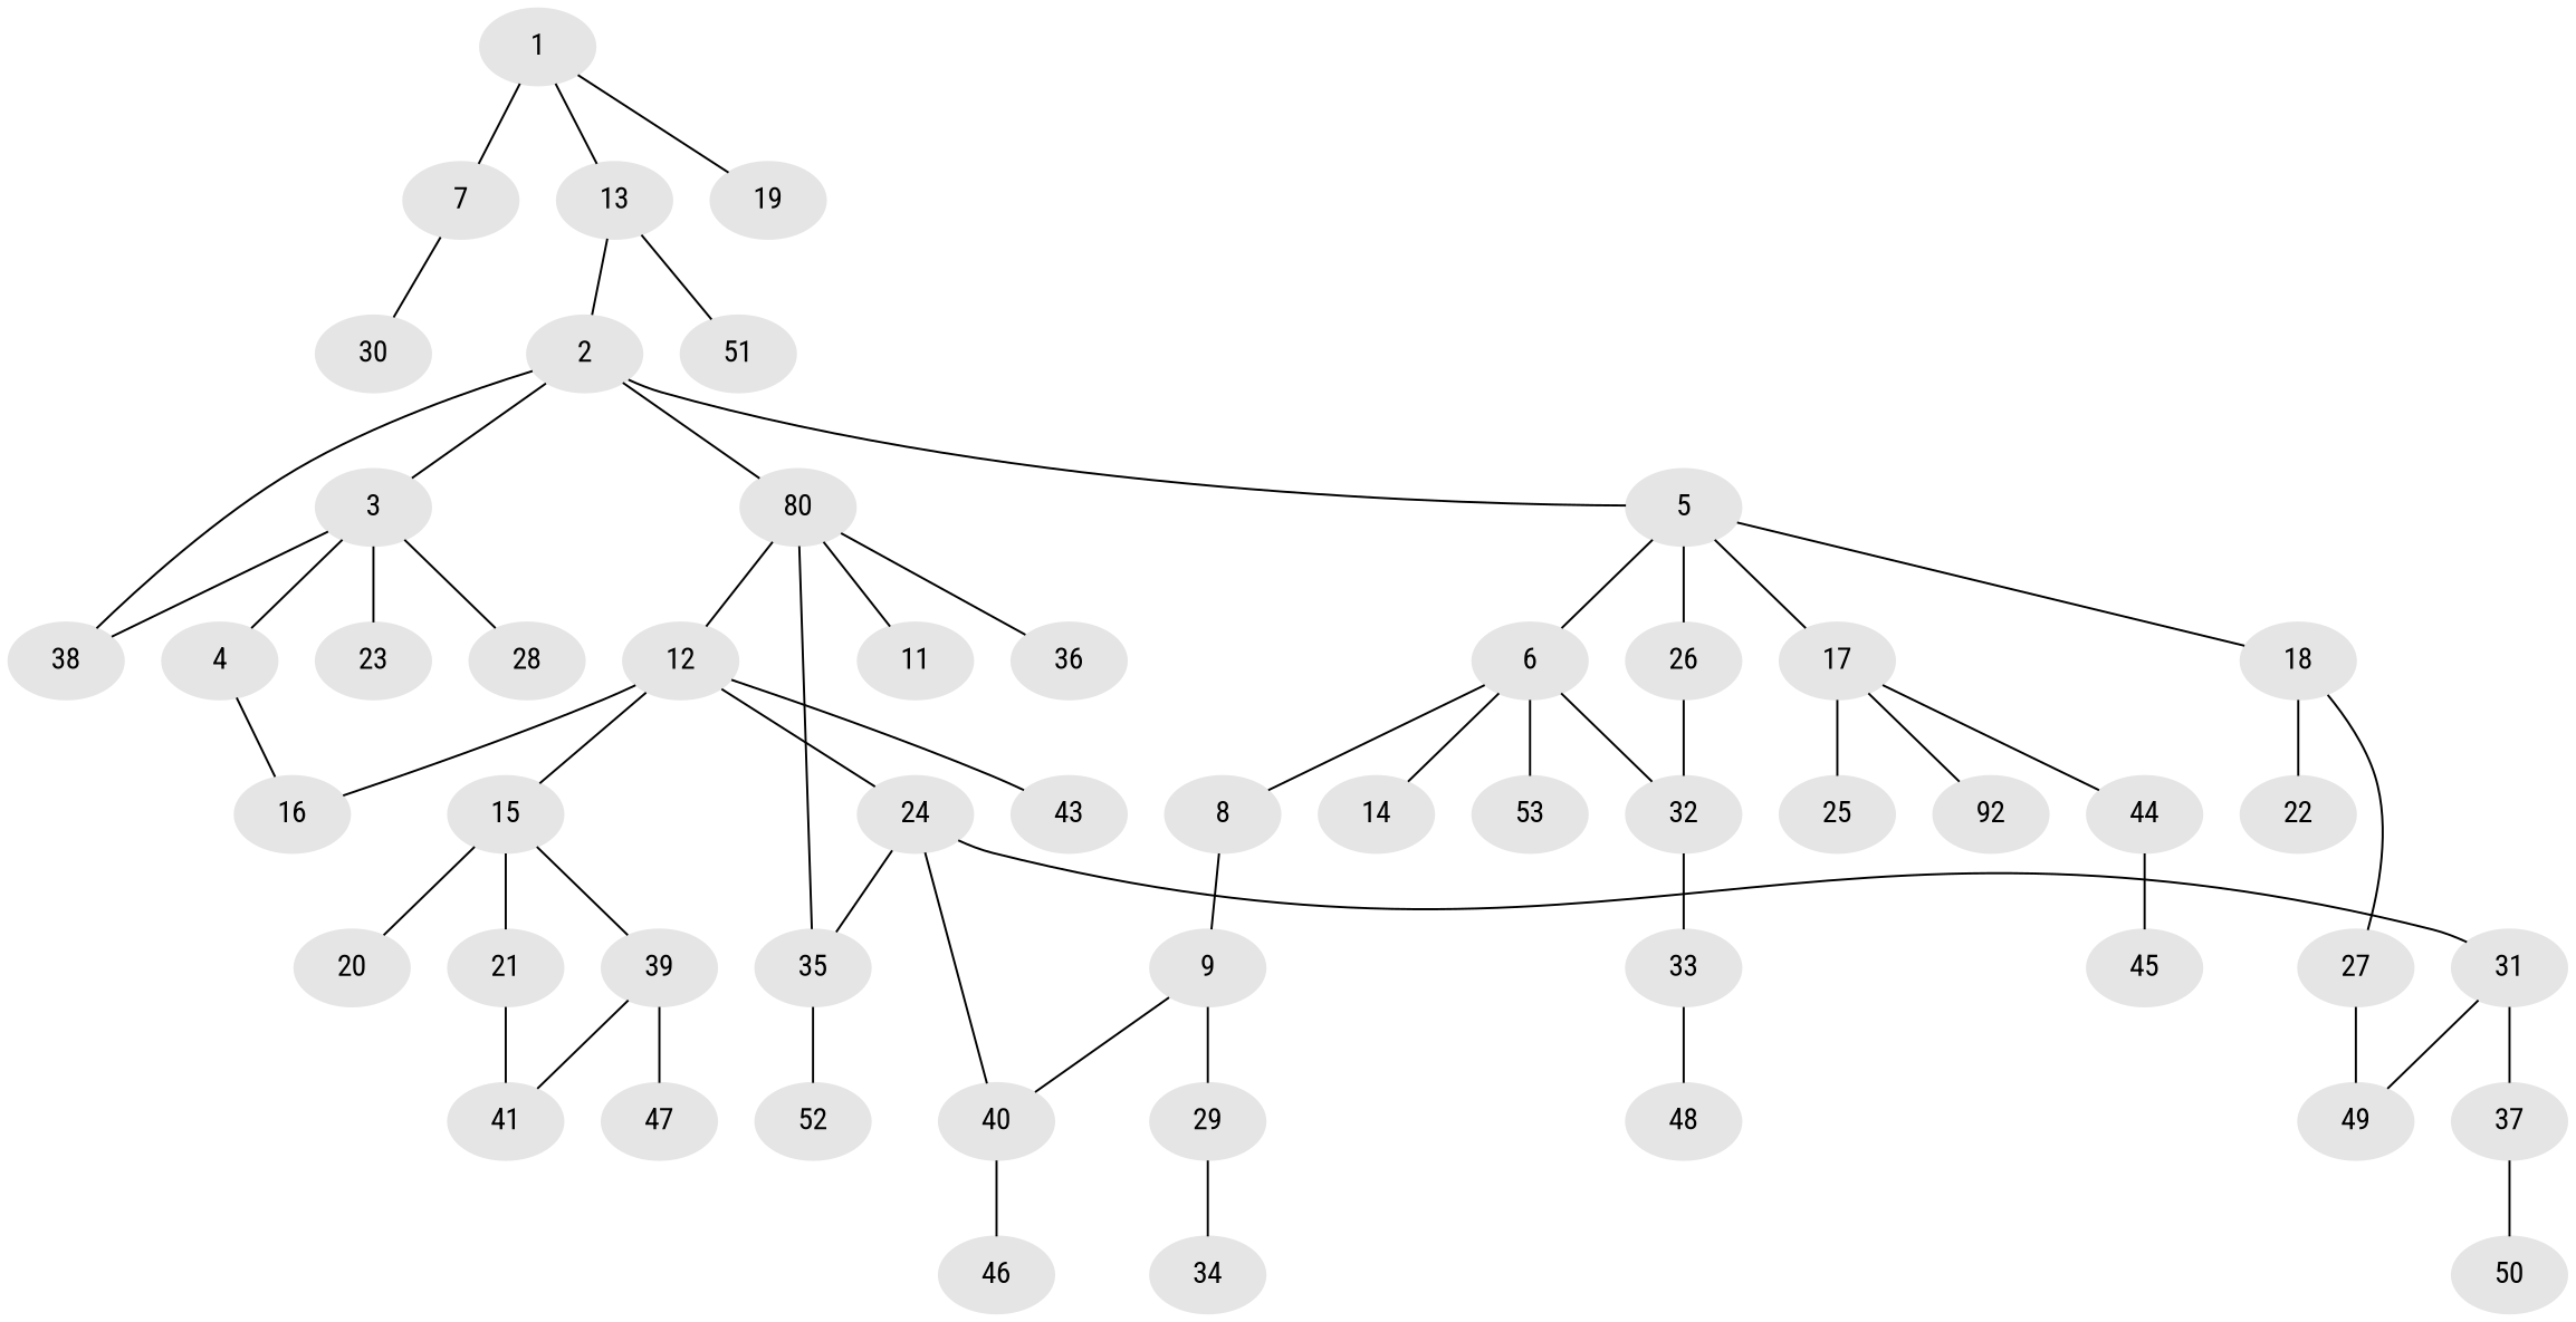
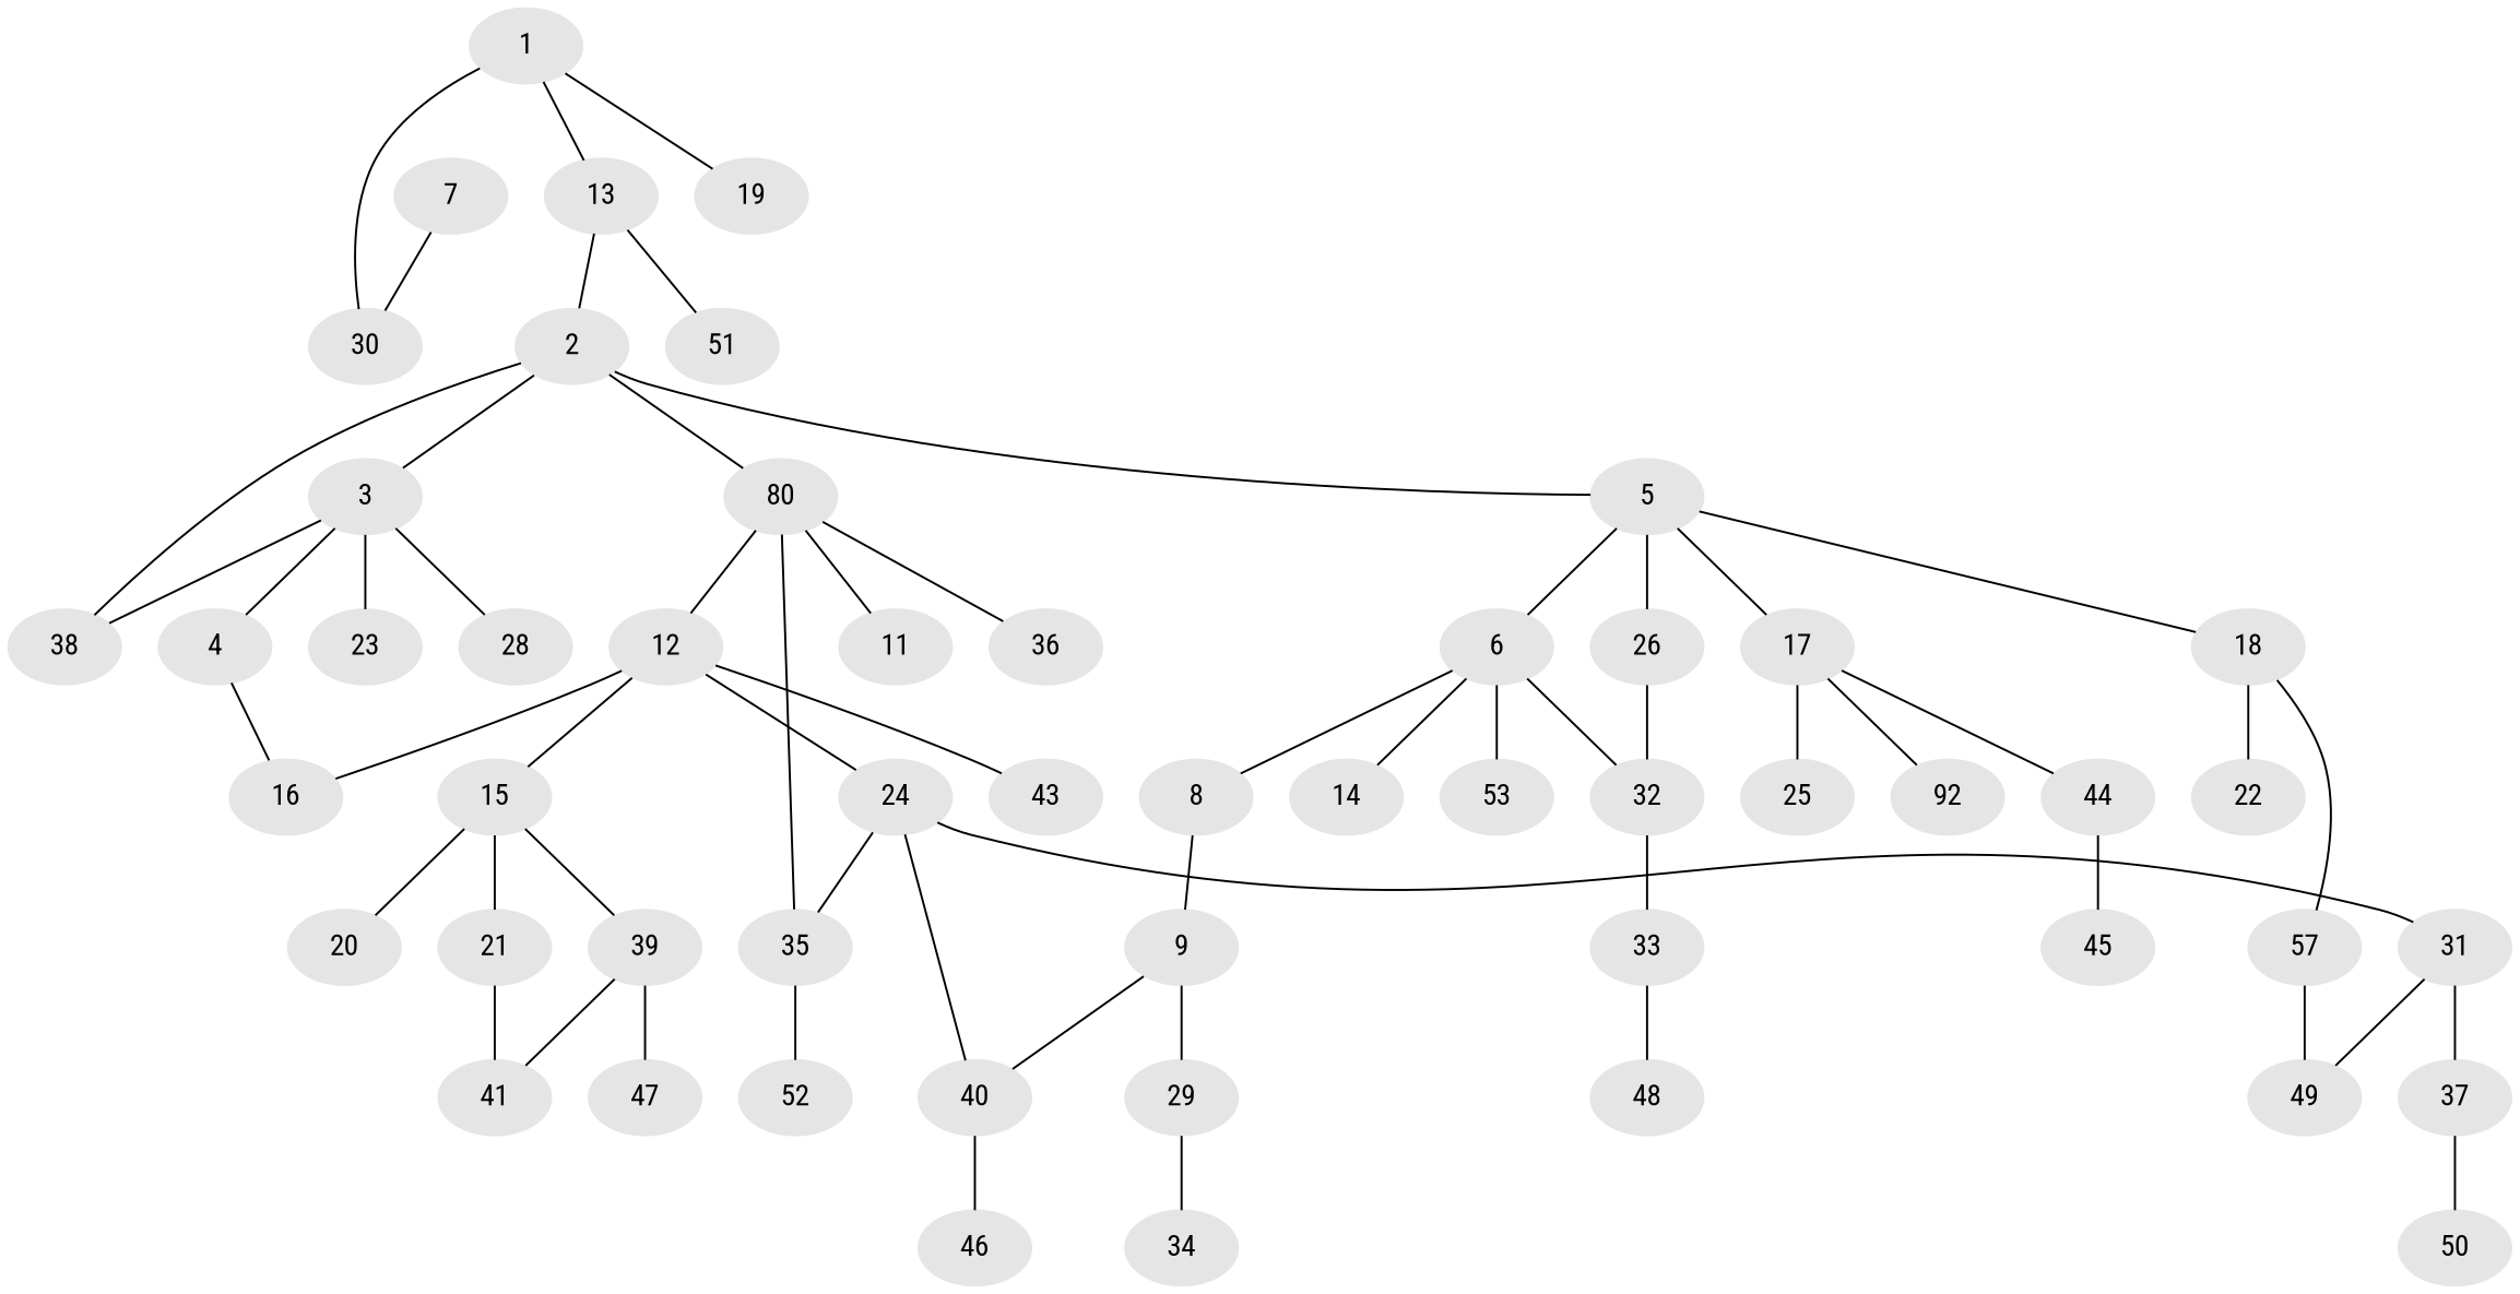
  graph {
    fontname="Roboto Condensed"
    node [color=gray90 fontname="Roboto Condensed" style=filled]
    edge [fontname="Roboto Condensed" weight=1.0]
    1
    7
    13
    19
    2
    3
    5
    n8 [label=80]
    38
    30
    51
    4
    23
    28
    6
    17
    18
    26
    11
    12
    35
    36
    16
    8
    14
    32
    53
    25
    n29 [label=92]
    44
    22
-   27
+   27 [label=57]
    9
    33
    29
    40
    34
    46
    15
    24
    43
    52
    20
    21
    39
    31
    41
    47
    45
    49
    37
    50
    48
-   1 -- 7
+   1 -- 30
    1 -- 13
    1 -- 19
    7 -- 30
    13 -- 2
    13 -- 51
    2 -- 3
    2 -- 5
    2 -- n8
    2 -- 38
    3 -- 38
    3 -- 4
    3 -- 23 [weight=2.0]
    3 -- 28
    5 -- 6
    5 -- 17
    5 -- 18
    5 -- 26 [weight=2.0]
    n8 -- 11
    n8 -- 12
    n8 -- 35 [weight=2.0]
    n8 -- 36
    4 -- 16
    6 -- 8
    6 -- 14
    6 -- 32
    6 -- 53
    17 -- 25 [weight=5.0]
    17 -- n29
    17 -- 44
    18 -- 22
    18 -- 27
    26 -- 32
    12 -- 16
    12 -- 15
    12 -- 24
    12 -- 43 [weight=2.0]
    35 -- 52
    8 -- 9
    32 -- 33
    44 -- 45
    27 -- 49
    9 -- 29
    9 -- 40
    33 -- 48
    29 -- 34
    40 -- 46
    15 -- 20 [weight=2.0]
    15 -- 21
    15 -- 39
    24 -- 35
    24 -- 40
    24 -- 31
    21 -- 41
    39 -- 41
    39 -- 47
    31 -- 49
    31 -- 37 [weight=2.0]
    37 -- 50
  }
